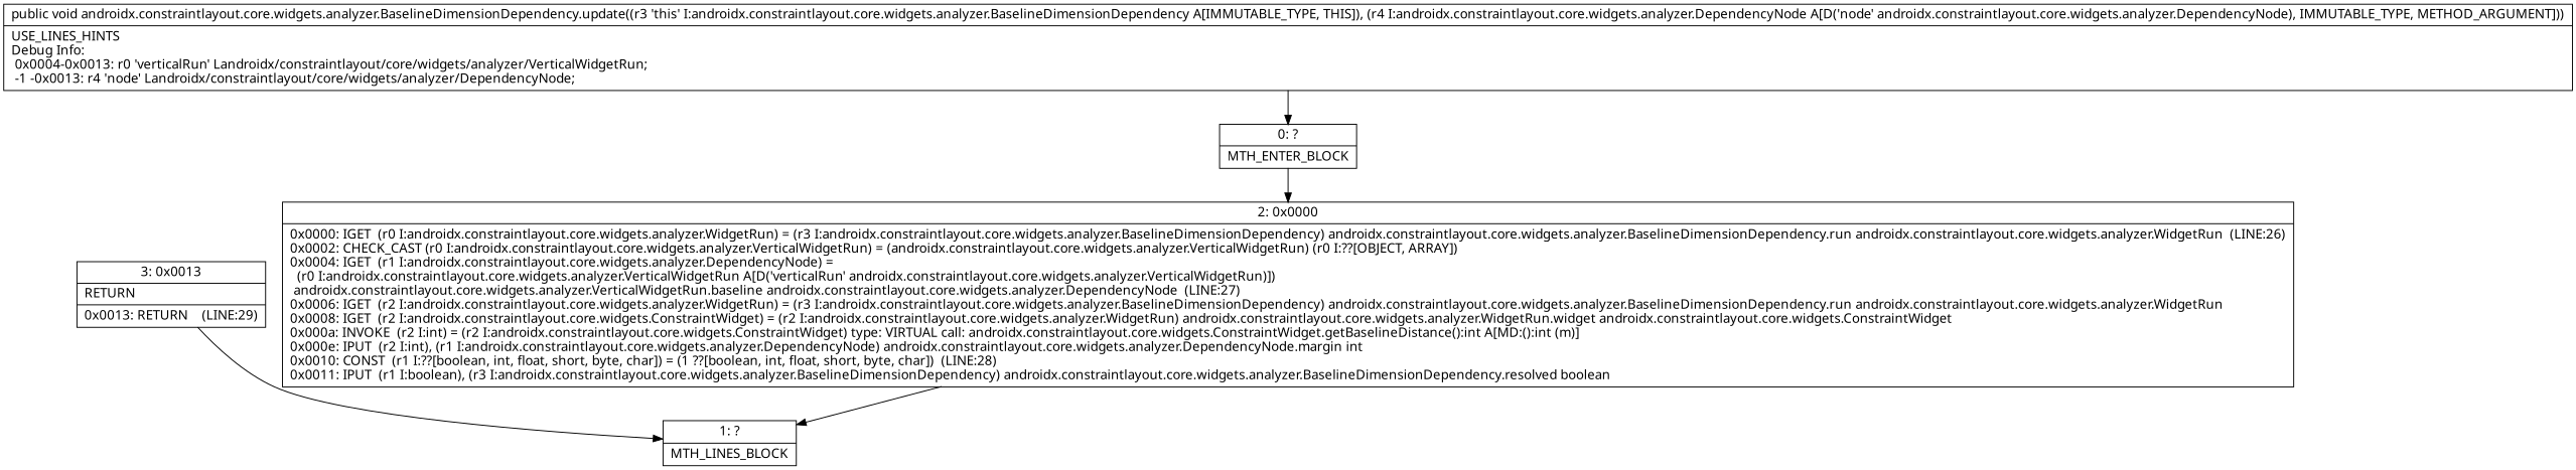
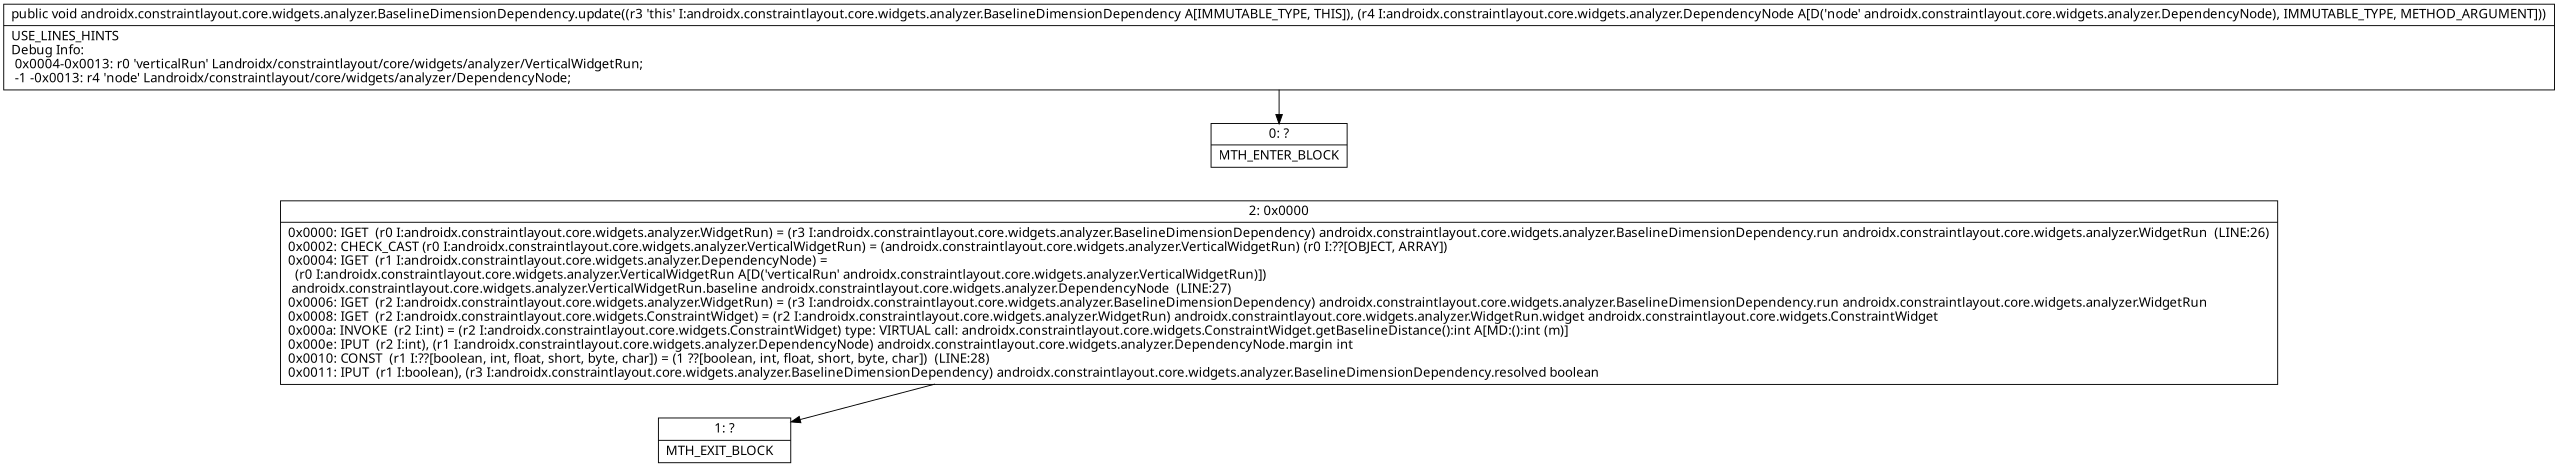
  digraph {
    fontname="Noto Sans"
    node [fontname="Noto Sans" shape=record]
    edge [fontname="Noto Sans"]
    n1 [label="{0\:\ ?|MTH_ENTER_BLOCK\l}"]
    n2 [label="{2\:\ 0x0000|0x0000: IGET  (r0 I:androidx.constraintlayout.core.widgets.analyzer.WidgetRun) = (r3 I:androidx.constraintlayout.core.widgets.analyzer.BaselineDimensionDependency) androidx.constraintlayout.core.widgets.analyzer.BaselineDimensionDependency.run androidx.constraintlayout.core.widgets.analyzer.WidgetRun  (LINE:26)\l0x0002: CHECK_CAST (r0 I:androidx.constraintlayout.core.widgets.analyzer.VerticalWidgetRun) = (androidx.constraintlayout.core.widgets.analyzer.VerticalWidgetRun) (r0 I:??[OBJECT, ARRAY]) \l0x0004: IGET  (r1 I:androidx.constraintlayout.core.widgets.analyzer.DependencyNode) = \l  (r0 I:androidx.constraintlayout.core.widgets.analyzer.VerticalWidgetRun A[D('verticalRun' androidx.constraintlayout.core.widgets.analyzer.VerticalWidgetRun)])\l androidx.constraintlayout.core.widgets.analyzer.VerticalWidgetRun.baseline androidx.constraintlayout.core.widgets.analyzer.DependencyNode  (LINE:27)\l0x0006: IGET  (r2 I:androidx.constraintlayout.core.widgets.analyzer.WidgetRun) = (r3 I:androidx.constraintlayout.core.widgets.analyzer.BaselineDimensionDependency) androidx.constraintlayout.core.widgets.analyzer.BaselineDimensionDependency.run androidx.constraintlayout.core.widgets.analyzer.WidgetRun \l0x0008: IGET  (r2 I:androidx.constraintlayout.core.widgets.ConstraintWidget) = (r2 I:androidx.constraintlayout.core.widgets.analyzer.WidgetRun) androidx.constraintlayout.core.widgets.analyzer.WidgetRun.widget androidx.constraintlayout.core.widgets.ConstraintWidget \l0x000a: INVOKE  (r2 I:int) = (r2 I:androidx.constraintlayout.core.widgets.ConstraintWidget) type: VIRTUAL call: androidx.constraintlayout.core.widgets.ConstraintWidget.getBaselineDistance():int A[MD:():int (m)]\l0x000e: IPUT  (r2 I:int), (r1 I:androidx.constraintlayout.core.widgets.analyzer.DependencyNode) androidx.constraintlayout.core.widgets.analyzer.DependencyNode.margin int \l0x0010: CONST  (r1 I:??[boolean, int, float, short, byte, char]) = (1 ??[boolean, int, float, short, byte, char])  (LINE:28)\l0x0011: IPUT  (r1 I:boolean), (r3 I:androidx.constraintlayout.core.widgets.analyzer.BaselineDimensionDependency) androidx.constraintlayout.core.widgets.analyzer.BaselineDimensionDependency.resolved boolean \l}"]
-   n3 [label="{1\:\ ?|MTH_LINES_BLOCK\l}"]
-   n4 [label="{3\:\ 0x0013|RETURN\l|0x0013: RETURN    (LINE:29)\l}"]
+   n3 [label="{1\:\ ?|MTH_EXIT_BLOCK\l}"]
    n5 [label="{public void androidx.constraintlayout.core.widgets.analyzer.BaselineDimensionDependency.update((r3 'this' I:androidx.constraintlayout.core.widgets.analyzer.BaselineDimensionDependency A[IMMUTABLE_TYPE, THIS]), (r4 I:androidx.constraintlayout.core.widgets.analyzer.DependencyNode A[D('node' androidx.constraintlayout.core.widgets.analyzer.DependencyNode), IMMUTABLE_TYPE, METHOD_ARGUMENT]))  | USE_LINES_HINTS\lDebug Info:\l  0x0004\-0x0013: r0 'verticalRun' Landroidx\/constraintlayout\/core\/widgets\/analyzer\/VerticalWidgetRun;\l  \-1 \-0x0013: r4 'node' Landroidx\/constraintlayout\/core\/widgets\/analyzer\/DependencyNode;\l}"]
-   n1 -> n2
    n2 -> n3
-   n4 -> n3
    n5 -> n1
  }
